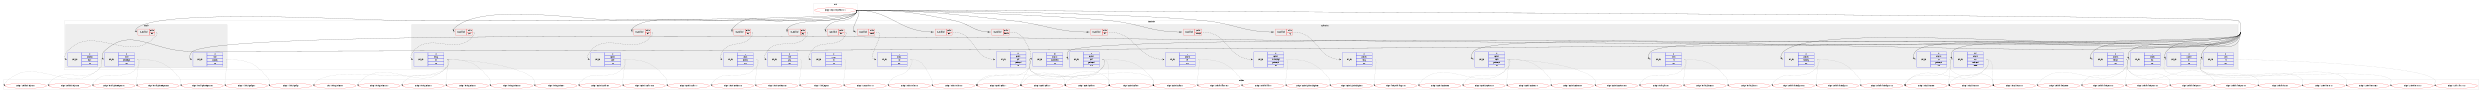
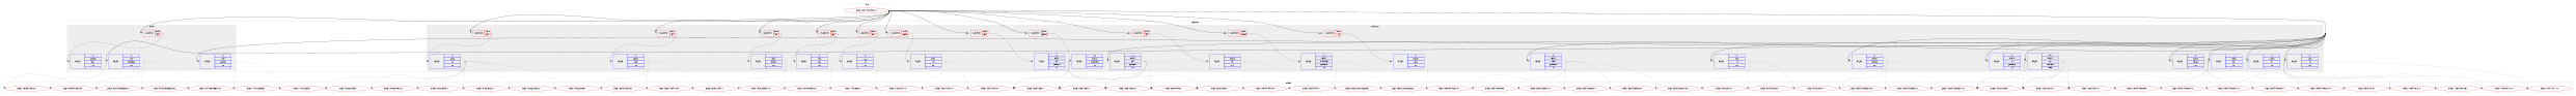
  digraph {
    compound=true
    concentrate=true
    fontname="Patrick Hand"
    fontsize=10
    newrank=true
    rankdir=TB
    ranksep=1.5
    node [color=red fontname="Patrick Hand" fontsize=10]
    edge [arrowhead=vee fontname="Patrick Hand" headport=w style=dotted tailport=e weight=100]
    n1 [label="portage://net-print/cups-filters-1.21.6" width=4]
    n2 [color=blue label=<<TABLE BORDER="0" CELLBORDER="1" CELLSPACING="0" CELLPADDING="4" WIDTH="220"><TR><TD ROWSPAN="6" CELLPADDING="30">pack_dep</TD></TR><TR><TD WIDTH="110">no</TD></TR><TR><TD>media-fonts</TD></TR><TR><TD>dejavu</TD></TR><TR><TD>none</TD></TR><TR><TD></TD></TR></TABLE>> shape=none]
    n3 [label=<<TABLE BORDER="0" CELLBORDER="1" CELLSPACING="0" CELLPADDING="4"><TR><TD ROWSPAN="3" CELLPADDING="10">use_conditional</TD></TR><TR><TD>positive</TD></TR><TR><TD>test</TD></TR></TABLE>> shape=none]
    n4 [color=blue label=<<TABLE BORDER="0" CELLBORDER="1" CELLSPACING="0" CELLPADDING="4" WIDTH="220"><TR><TD ROWSPAN="6" CELLPADDING="30">pack_dep</TD></TR><TR><TD WIDTH="110">no</TD></TR><TR><TD>dev-util</TD></TR><TR><TD>gdbus-codegen</TD></TR><TR><TD>none</TD></TR><TR><TD></TD></TR></TABLE>> shape=none]
    n5 [color=blue label=<<TABLE BORDER="0" CELLBORDER="1" CELLSPACING="0" CELLPADDING="4" WIDTH="220"><TR><TD ROWSPAN="6" CELLPADDING="30">pack_dep</TD></TR><TR><TD WIDTH="110">no</TD></TR><TR><TD>virtual</TD></TR><TR><TD>pkgconfig</TD></TR><TR><TD>none</TD></TR><TR><TD></TD></TR></TABLE>> shape=none]
    n6 [color=blue label=<<TABLE BORDER="0" CELLBORDER="1" CELLSPACING="0" CELLPADDING="4" WIDTH="220"><TR><TD ROWSPAN="6" CELLPADDING="30">pack_dep</TD></TR><TR><TD WIDTH="110">no</TD></TR><TR><TD>sys-apps</TD></TR><TR><TD>dbus</TD></TR><TR><TD>none</TD></TR><TR><TD></TD></TR></TABLE>> shape=none]
    n7 [label=<<TABLE BORDER="0" CELLBORDER="1" CELLSPACING="0" CELLPADDING="4"><TR><TD ROWSPAN="3" CELLPADDING="10">use_conditional</TD></TR><TR><TD>positive</TD></TR><TR><TD>dbus</TD></TR></TABLE>> shape=none]
    n8 [color=blue label=<<TABLE BORDER="0" CELLBORDER="1" CELLSPACING="0" CELLPADDING="4" WIDTH="220"><TR><TD ROWSPAN="6" CELLPADDING="30">pack_dep</TD></TR><TR><TD WIDTH="110">weak</TD></TR><TR><TD>net-print</TD></TR><TR><TD>foomatic-filters</TD></TR><TR><TD>none</TD></TR><TR><TD></TD></TR></TABLE>> shape=none]
    n9 [label=<<TABLE BORDER="0" CELLBORDER="1" CELLSPACING="0" CELLPADDING="4"><TR><TD ROWSPAN="3" CELLPADDING="10">use_conditional</TD></TR><TR><TD>positive</TD></TR><TR><TD>foomatic</TD></TR></TABLE>> shape=none]
    n10 [color=blue label=<<TABLE BORDER="0" CELLBORDER="1" CELLSPACING="0" CELLPADDING="4" WIDTH="220"><TR><TD ROWSPAN="6" CELLPADDING="30">pack_dep</TD></TR><TR><TD WIDTH="110">no</TD></TR><TR><TD>virtual</TD></TR><TR><TD>jpeg</TD></TR><TR><TD>none</TD></TR><TR><TD></TD></TR></TABLE>> shape=none]
    n11 [label=<<TABLE BORDER="0" CELLBORDER="1" CELLSPACING="0" CELLPADDING="4"><TR><TD ROWSPAN="3" CELLPADDING="10">use_conditional</TD></TR><TR><TD>positive</TD></TR><TR><TD>jpeg</TD></TR></TABLE>> shape=none]
    n12 [color=blue label=<<TABLE BORDER="0" CELLBORDER="1" CELLSPACING="0" CELLPADDING="4" WIDTH="220"><TR><TD ROWSPAN="6" CELLPADDING="30">pack_dep</TD></TR><TR><TD WIDTH="110">no</TD></TR><TR><TD>net-nds</TD></TR><TR><TD>openldap</TD></TR><TR><TD>none</TD></TR><TR><TD></TD></TR></TABLE>> shape=none]
    n13 [label=<<TABLE BORDER="0" CELLBORDER="1" CELLSPACING="0" CELLPADDING="4"><TR><TD ROWSPAN="3" CELLPADDING="10">use_conditional</TD></TR><TR><TD>positive</TD></TR><TR><TD>ldap</TD></TR></TABLE>> shape=none]
    n14 [color=blue label=<<TABLE BORDER="0" CELLBORDER="1" CELLSPACING="0" CELLPADDING="4" WIDTH="220"><TR><TD ROWSPAN="6" CELLPADDING="30">pack_dep</TD></TR><TR><TD WIDTH="110">no</TD></TR><TR><TD>app-text</TD></TR><TR><TD>qpdf</TD></TR><TR><TD>greaterequal</TD></TR><TR><TD>8.1.0</TD></TR></TABLE>> shape=none]
    n15 [label=<<TABLE BORDER="0" CELLBORDER="1" CELLSPACING="0" CELLPADDING="4"><TR><TD ROWSPAN="3" CELLPADDING="10">use_conditional</TD></TR><TR><TD>positive</TD></TR><TR><TD>pclm</TD></TR></TABLE>> shape=none]
    n16 [color=blue label=<<TABLE BORDER="0" CELLBORDER="1" CELLSPACING="0" CELLPADDING="4" WIDTH="220"><TR><TD ROWSPAN="6" CELLPADDING="30">pack_dep</TD></TR><TR><TD WIDTH="110">no</TD></TR><TR><TD>app-text</TD></TR><TR><TD>mupdf</TD></TR><TR><TD>none</TD></TR><TR><TD></TD></TR></TABLE>> shape=none]
    n17 [label=<<TABLE BORDER="0" CELLBORDER="1" CELLSPACING="0" CELLPADDING="4"><TR><TD ROWSPAN="3" CELLPADDING="10">use_conditional</TD></TR><TR><TD>positive</TD></TR><TR><TD>pdf</TD></TR></TABLE>> shape=none]
    n18 [color=blue label=<<TABLE BORDER="0" CELLBORDER="1" CELLSPACING="0" CELLPADDING="4" WIDTH="220"><TR><TD ROWSPAN="6" CELLPADDING="30">pack_dep</TD></TR><TR><TD WIDTH="110">no</TD></TR><TR><TD>dev-lang</TD></TR><TR><TD>perl</TD></TR><TR><TD>none</TD></TR><TR><TD></TD></TR></TABLE>> shape=none]
    n19 [label=<<TABLE BORDER="0" CELLBORDER="1" CELLSPACING="0" CELLPADDING="4"><TR><TD ROWSPAN="3" CELLPADDING="10">use_conditional</TD></TR><TR><TD>positive</TD></TR><TR><TD>perl</TD></TR></TABLE>> shape=none]
    n20 [color=blue label=<<TABLE BORDER="0" CELLBORDER="1" CELLSPACING="0" CELLPADDING="4" WIDTH="220"><TR><TD ROWSPAN="6" CELLPADDING="30">pack_dep</TD></TR><TR><TD WIDTH="110">no</TD></TR><TR><TD>media-libs</TD></TR><TR><TD>libpng</TD></TR><TR><TD>none</TD></TR><TR><TD></TD></TR></TABLE>> shape=none]
    n21 [label=<<TABLE BORDER="0" CELLBORDER="1" CELLSPACING="0" CELLPADDING="4"><TR><TD ROWSPAN="3" CELLPADDING="10">use_conditional</TD></TR><TR><TD>positive</TD></TR><TR><TD>png</TD></TR></TABLE>> shape=none]
    n22 [color=blue label=<<TABLE BORDER="0" CELLBORDER="1" CELLSPACING="0" CELLPADDING="4" WIDTH="220"><TR><TD ROWSPAN="6" CELLPADDING="30">pack_dep</TD></TR><TR><TD WIDTH="110">no</TD></TR><TR><TD>app-text</TD></TR><TR><TD>poppler</TD></TR><TR><TD>greaterequal</TD></TR><TR><TD>0.32</TD></TR></TABLE>> shape=none]
    n23 [color=blue label=<<TABLE BORDER="0" CELLBORDER="1" CELLSPACING="0" CELLPADDING="4" WIDTH="220"><TR><TD ROWSPAN="6" CELLPADDING="30">pack_dep</TD></TR><TR><TD WIDTH="110">no</TD></TR><TR><TD>app-text</TD></TR><TR><TD>ghostscript-gpl</TD></TR><TR><TD>greaterequal</TD></TR><TR><TD>9.09</TD></TR></TABLE>> shape=none]
    n24 [label=<<TABLE BORDER="0" CELLBORDER="1" CELLSPACING="0" CELLPADDING="4"><TR><TD ROWSPAN="3" CELLPADDING="10">use_conditional</TD></TR><TR><TD>positive</TD></TR><TR><TD>postscript</TD></TR></TABLE>> shape=none]
    n25 [color=blue label=<<TABLE BORDER="0" CELLBORDER="1" CELLSPACING="0" CELLPADDING="4" WIDTH="220"><TR><TD ROWSPAN="6" CELLPADDING="30">pack_dep</TD></TR><TR><TD WIDTH="110">no</TD></TR><TR><TD>media-libs</TD></TR><TR><TD>tiff</TD></TR><TR><TD>none</TD></TR><TR><TD></TD></TR></TABLE>> shape=none]
    n26 [label=<<TABLE BORDER="0" CELLBORDER="1" CELLSPACING="0" CELLPADDING="4"><TR><TD ROWSPAN="3" CELLPADDING="10">use_conditional</TD></TR><TR><TD>positive</TD></TR><TR><TD>tiff</TD></TR></TABLE>> shape=none]
    n27 [color=blue label=<<TABLE BORDER="0" CELLBORDER="1" CELLSPACING="0" CELLPADDING="4" WIDTH="220"><TR><TD ROWSPAN="6" CELLPADDING="30">pack_dep</TD></TR><TR><TD WIDTH="110">no</TD></TR><TR><TD>net-dns</TD></TR><TR><TD>avahi</TD></TR><TR><TD>none</TD></TR><TR><TD></TD></TR></TABLE>> shape=none]
    n28 [label=<<TABLE BORDER="0" CELLBORDER="1" CELLSPACING="0" CELLPADDING="4"><TR><TD ROWSPAN="3" CELLPADDING="10">use_conditional</TD></TR><TR><TD>positive</TD></TR><TR><TD>zeroconf</TD></TR></TABLE>> shape=none]
    n29 [color=blue label=<<TABLE BORDER="0" CELLBORDER="1" CELLSPACING="0" CELLPADDING="4" WIDTH="220"><TR><TD ROWSPAN="6" CELLPADDING="30">pack_dep</TD></TR><TR><TD WIDTH="110">no</TD></TR><TR><TD>net-print</TD></TR><TR><TD>cups</TD></TR><TR><TD>greaterequal</TD></TR><TR><TD>1.7.3</TD></TR></TABLE>> shape=none]
    n30 [color=blue label=<<TABLE BORDER="0" CELLBORDER="1" CELLSPACING="0" CELLPADDING="4" WIDTH="220"><TR><TD ROWSPAN="6" CELLPADDING="30">pack_dep</TD></TR><TR><TD WIDTH="110">no</TD></TR><TR><TD>app-text</TD></TR><TR><TD>qpdf</TD></TR><TR><TD>greaterequal</TD></TR><TR><TD>8.1.0</TD></TR></TABLE>> shape=none]
    n31 [color=blue label=<<TABLE BORDER="0" CELLBORDER="1" CELLSPACING="0" CELLPADDING="4" WIDTH="220"><TR><TD ROWSPAN="6" CELLPADDING="30">pack_dep</TD></TR><TR><TD WIDTH="110">no</TD></TR><TR><TD>dev-libs</TD></TR><TR><TD>glib</TD></TR><TR><TD>none</TD></TR><TR><TD></TD></TR></TABLE>> shape=none]
    n32 [color=blue label=<<TABLE BORDER="0" CELLBORDER="1" CELLSPACING="0" CELLPADDING="4" WIDTH="220"><TR><TD ROWSPAN="6" CELLPADDING="30">pack_dep</TD></TR><TR><TD WIDTH="110">no</TD></TR><TR><TD>media-libs</TD></TR><TR><TD>fontconfig</TD></TR><TR><TD>none</TD></TR><TR><TD></TD></TR></TABLE>> shape=none]
    n33 [color=blue label=<<TABLE BORDER="0" CELLBORDER="1" CELLSPACING="0" CELLPADDING="4" WIDTH="220"><TR><TD ROWSPAN="6" CELLPADDING="30">pack_dep</TD></TR><TR><TD WIDTH="110">no</TD></TR><TR><TD>media-libs</TD></TR><TR><TD>freetype</TD></TR><TR><TD>none</TD></TR><TR><TD></TD></TR></TABLE>> shape=none]
    n34 [color=blue label=<<TABLE BORDER="0" CELLBORDER="1" CELLSPACING="0" CELLPADDING="4" WIDTH="220"><TR><TD ROWSPAN="6" CELLPADDING="30">pack_dep</TD></TR><TR><TD WIDTH="110">no</TD></TR><TR><TD>media-libs</TD></TR><TR><TD>lcms</TD></TR><TR><TD>none</TD></TR><TR><TD></TD></TR></TABLE>> shape=none]
    n35 [color=blue label=<<TABLE BORDER="0" CELLBORDER="1" CELLSPACING="0" CELLPADDING="4" WIDTH="220"><TR><TD ROWSPAN="6" CELLPADDING="30">pack_dep</TD></TR><TR><TD WIDTH="110">no</TD></TR><TR><TD>sys-devel</TD></TR><TR><TD>bc</TD></TR><TR><TD>none</TD></TR><TR><TD></TD></TR></TABLE>> shape=none]
    n36 [color=blue label=<<TABLE BORDER="0" CELLBORDER="1" CELLSPACING="0" CELLPADDING="4" WIDTH="220"><TR><TD ROWSPAN="6" CELLPADDING="30">pack_dep</TD></TR><TR><TD WIDTH="110">no</TD></TR><TR><TD>sys-libs</TD></TR><TR><TD>zlib</TD></TR><TR><TD>none</TD></TR><TR><TD></TD></TR></TABLE>> shape=none]
    n37 [color=blue label=<<TABLE BORDER="0" CELLBORDER="1" CELLSPACING="0" CELLPADDING="4" WIDTH="220"><TR><TD ROWSPAN="6" CELLPADDING="30">pack_dep</TD></TR><TR><TD WIDTH="110">weak</TD></TR><TR><TD>net-print</TD></TR><TR><TD>cups</TD></TR><TR><TD>smallerequal</TD></TR><TR><TD>1.5.9999</TD></TR></TABLE>> shape=none]
    n38 [label="portage://virtual/pkgconfig-0-r1" width=4]
    n39 [label="portage://virtual/pkgconfig-1" width=4]
    n40 [label="portage://media-fonts/dejavu-2.35" width=4]
    n41 [label="portage://media-fonts/dejavu-2.37" width=4]
    n42 [label="portage://dev-util/gdbus-codegen-2.58.3" width=4]
    n43 [label="portage://dev-util/gdbus-codegen-2.60.6" width=4]
    n44 [label="portage://dev-util/gdbus-codegen-2.60.7" width=4]
    n45 [label="portage://sys-apps/dbus-1.12.16" width=4]
    n46 [label="portage://virtual/jpeg-0-r3" width=4]
    n47 [label="portage://net-nds/openldap-2.4.45" width=4]
    n48 [label="portage://net-nds/openldap-2.4.48" width=4]
    n49 [label="portage://app-text/qpdf-8.2.1" width=4]
    n50 [label="portage://app-text/qpdf-8.4.1" width=4]
    n51 [label="portage://app-text/qpdf-8.4.2" width=4]
    n52 [label="portage://app-text/qpdf-9.0.1" width=4]
    n53 [label="portage://app-text/qpdf-9.0.2" width=4]
    n54 [label="portage://app-text/mupdf-1.14.0-r3" width=4]
    n55 [label="portage://app-text/mupdf-1.15.0" width=4]
    n56 [label="portage://app-text/mupdf-1.16.1" width=4]
    n57 [label="portage://dev-lang/perl-5.24.3-r1" width=4]
    n58 [label="portage://dev-lang/perl-5.24.4" width=4]
    n59 [label="portage://dev-lang/perl-5.26.2" width=4]
    n60 [label="portage://dev-lang/perl-5.28.2-r1" width=4]
-   n61 [label="pclm://dev-lang/perl-5.30.0" width=4]
+   n61 [label="portage://dev-lang/perl-5.30.0" width=4]
    n62 [label="portage://dev-lang/perl-5.30.1" width=4]
    n63 [label="portage://freetype-libs/libpng-1.6.37" width=4]
    n64 [label="portage://app-text/ghostscript-gpl-9.26" width=4]
    n65 [label="portage://app-text/ghostscript-gpl-9.50" width=4]
    n66 [label="portage://media-libs/tiff-4.0.10-r2" width=4]
    n67 [label="portage://media-libs/tiff-4.1.0" width=4]
    n68 [label="portage://net-dns/avahi-0.7-r2" width=4]
    n69 [label="portage://net-dns/avahi-0.7-r3" width=4]
    n70 [label="portage://app-text/poppler-0.79.0-r1" width=4]
    n71 [label="portage://app-text/poppler-0.80.0" width=4]
    n72 [label="portage://app-text/poppler-0.81.0" width=4]
    n73 [label="portage://app-text/poppler-0.82.0" width=4]
    n74 [label="portage://app-text/poppler-9995" width=4]
    n75 [label="portage://dev-libs/glib-2.58.3-r1" width=4]
    n76 [label="portage://dev-libs/glib-2.60.6" width=4]
    n77 [label="portage://dev-libs/glib-2.60.7" width=4]
    n78 [label="portage://media-libs/fontconfig-2.12.6" width=4]
    n79 [label="portage://media-libs/fontconfig-2.13.0-r4" width=4]
    n80 [label="portage://media-libs/fontconfig-2.13.1-r2" width=4]
    n81 [label="portage://media-libs/freetype-2.10.0" width=4]
    n82 [label="portage://media-libs/freetype-2.10.1" width=4]
    n83 [label="portage://media-libs/freetype-2.9.1-r3" width=4]
    n84 [label="portage://media-libs/freetype-2.9.1-r4" width=4]
    n85 [label="portage://media-libs/freetype-9999" width=4]
    n86 [label="portage://media-libs/lcms-2.9" width=4]
    n87 [label="portage://net-print/cups-2.2.12" width=4]
    n88 [label="portage://net-print/cups-2.3.0" width=4]
    n89 [label="portage://net-print/cups-9999" width=4]
    n90 [label="portage://sys-devel/bc-1.06.95-r2" width=4]
    n91 [label="portage://sys-devel/bc-1.07.1-r1" width=4]
    n92 [label="portage://sys-devel/bc-1.07.1-r2" width=4]
    n93 [label="portage://sys-libs/zlib-1.2.11-r2" width=4]
    subgraph cluster_1 {
      color=gray
      label=<<i>ebuild</i>>
      rank=same
      n1
    }
    subgraph cluster_2 {
      color=gray
      label=<<i>dependencies</i>>
      subgraph cluster_3 {
        color=gray
        fillcolor="#eeeeee"
        label=<<i>compile</i>>
        style=filled
        subgraph sub_4 {
          color=gray
          fillcolor="#eeeeee"
          label=<<i>compile</i>>
          style=filled
          n3
          subgraph sub_5 {
            color=gray
            fillcolor="#eeeeee"
            label=<<i>compile</i>>
            style=filled
            n2
          }
        }
        subgraph sub_6 {
          color=gray
          fillcolor="#eeeeee"
          label=<<i>compile</i>>
          style=filled
          n4
        }
        subgraph sub_7 {
          color=gray
          fillcolor="#eeeeee"
          label=<<i>compile</i>>
          style=filled
          n5
        }
      }
      subgraph cluster_8 {
        color=gray
        fillcolor="#eeeeee"
        label=<<i>compile and run</i>>
        style=filled
        subgraph sub_9 {
          color=gray
          fillcolor="#eeeeee"
          label=<<i>compile and run</i>>
          style=filled
          n7
          subgraph sub_10 {
            color=gray
            fillcolor="#eeeeee"
            label=<<i>compile and run</i>>
            style=filled
            n6
          }
        }
        subgraph sub_11 {
          color=gray
          fillcolor="#eeeeee"
          label=<<i>compile and run</i>>
          style=filled
          n9
          subgraph sub_12 {
            color=gray
            fillcolor="#eeeeee"
            label=<<i>compile and run</i>>
            style=filled
            n8
          }
        }
        subgraph sub_13 {
          color=gray
          fillcolor="#eeeeee"
          label=<<i>compile and run</i>>
          style=filled
          n11
          subgraph sub_14 {
            color=gray
            fillcolor="#eeeeee"
            label=<<i>compile and run</i>>
            style=filled
            n10
          }
        }
        subgraph sub_15 {
          color=gray
          fillcolor="#eeeeee"
          label=<<i>compile and run</i>>
          style=filled
          n13
          subgraph sub_16 {
            color=gray
            fillcolor="#eeeeee"
            label=<<i>compile and run</i>>
            style=filled
            n12
          }
        }
        subgraph sub_17 {
          color=gray
          fillcolor="#eeeeee"
          label=<<i>compile and run</i>>
          style=filled
          n15
          subgraph sub_18 {
            color=gray
            fillcolor="#eeeeee"
            label=<<i>compile and run</i>>
            style=filled
            n14
          }
        }
        subgraph sub_19 {
          color=gray
          fillcolor="#eeeeee"
          label=<<i>compile and run</i>>
          style=filled
          n17
          subgraph sub_20 {
            color=gray
            fillcolor="#eeeeee"
            label=<<i>compile and run</i>>
            style=filled
            n16
          }
        }
        subgraph sub_21 {
          color=gray
          fillcolor="#eeeeee"
          label=<<i>compile and run</i>>
          style=filled
          n19
          subgraph sub_22 {
            color=gray
            fillcolor="#eeeeee"
            label=<<i>compile and run</i>>
            style=filled
            n18
          }
        }
        subgraph sub_23 {
          color=gray
          fillcolor="#eeeeee"
          label=<<i>compile and run</i>>
          style=filled
          n21
          subgraph sub_24 {
            color=gray
            fillcolor="#eeeeee"
            label=<<i>compile and run</i>>
            style=filled
            n20
          }
        }
        subgraph sub_25 {
          color=gray
          fillcolor="#eeeeee"
          label=<<i>compile and run</i>>
          style=filled
          n22
        }
        subgraph sub_26 {
          color=gray
          fillcolor="#eeeeee"
          label=<<i>compile and run</i>>
          style=filled
          n24
          subgraph sub_27 {
            color=gray
            fillcolor="#eeeeee"
            label=<<i>compile and run</i>>
            style=filled
            n23
          }
        }
        subgraph sub_28 {
          color=gray
          fillcolor="#eeeeee"
          label=<<i>compile and run</i>>
          style=filled
          n26
          subgraph sub_29 {
            color=gray
            fillcolor="#eeeeee"
            label=<<i>compile and run</i>>
            style=filled
            n25
          }
        }
        subgraph sub_30 {
          color=gray
          fillcolor="#eeeeee"
          label=<<i>compile and run</i>>
          style=filled
          n28
          subgraph sub_31 {
            color=gray
            fillcolor="#eeeeee"
            label=<<i>compile and run</i>>
            style=filled
            n27
          }
        }
        subgraph sub_32 {
          color=gray
          fillcolor="#eeeeee"
          label=<<i>compile and run</i>>
          style=filled
          n29
        }
        subgraph sub_33 {
          color=gray
          fillcolor="#eeeeee"
          label=<<i>compile and run</i>>
          style=filled
          n30
        }
        subgraph sub_34 {
          color=gray
          fillcolor="#eeeeee"
          label=<<i>compile and run</i>>
          style=filled
          n31
        }
        subgraph sub_35 {
          color=gray
          fillcolor="#eeeeee"
          label=<<i>compile and run</i>>
          style=filled
          n32
        }
        subgraph sub_36 {
          color=gray
          fillcolor="#eeeeee"
          label=<<i>compile and run</i>>
          style=filled
          n33
        }
        subgraph sub_37 {
          color=gray
          fillcolor="#eeeeee"
          label=<<i>compile and run</i>>
          style=filled
          n34
        }
        subgraph sub_38 {
          color=gray
          fillcolor="#eeeeee"
          label=<<i>compile and run</i>>
          style=filled
          n35
        }
        subgraph sub_39 {
          color=gray
          fillcolor="#eeeeee"
          label=<<i>compile and run</i>>
          style=filled
          n36
        }
        subgraph sub_40 {
          color=gray
          fillcolor="#eeeeee"
          label=<<i>compile and run</i>>
          style=filled
          n37
        }
      }
      subgraph cluster_41 {
        color=gray
        fillcolor="#eeeeee"
        label=<<i>run</i>>
        style=filled
      }
    }
    subgraph cluster_42 {
      color=gray
      label=<<i>candidates</i>>
      rank=same
      subgraph sub_43 {
        color=black
        label=<<i>candidates</i>>
        nodesep=1
        rank=same
        n38
        n39
      }
      subgraph sub_44 {
        color=black
        label=<<i>candidates</i>>
        nodesep=1
        rank=same
        n40
        n41
      }
      subgraph sub_45 {
        color=black
        label=<<i>candidates</i>>
        nodesep=1
        rank=same
        n42
        n43
        n44
      }
      subgraph sub_46 {
        color=black
        label=<<i>candidates</i>>
        nodesep=1
        rank=same
        n45
      }
      subgraph sub_47 {
        color=black
        label=<<i>candidates</i>>
        nodesep=1
        rank=same
      }
      subgraph sub_48 {
        color=black
        label=<<i>candidates</i>>
        nodesep=1
        rank=same
        n46
      }
      subgraph sub_49 {
        color=black
        label=<<i>candidates</i>>
        nodesep=1
        rank=same
        n47
        n48
      }
      subgraph sub_50 {
        color=black
        label=<<i>candidates</i>>
        nodesep=1
        rank=same
        n49
        n50
        n51
        n52
        n53
      }
      subgraph sub_51 {
        color=black
        label=<<i>candidates</i>>
        nodesep=1
        rank=same
        n54
        n55
        n56
      }
      subgraph sub_52 {
        color=black
        label=<<i>candidates</i>>
        nodesep=1
        rank=same
        n57
        n58
        n59
        n60
        n61
        n62
      }
      subgraph sub_53 {
        color=black
        label=<<i>candidates</i>>
        nodesep=1
        rank=same
        n63
      }
      subgraph sub_54 {
        color=black
        label=<<i>candidates</i>>
        nodesep=1
        rank=same
        n64
        n65
      }
      subgraph sub_55 {
        color=black
        label=<<i>candidates</i>>
        nodesep=1
        rank=same
        n66
        n67
      }
      subgraph sub_56 {
        color=black
        label=<<i>candidates</i>>
        nodesep=1
        rank=same
        n68
        n69
      }
      subgraph sub_57 {
        color=black
        label=<<i>candidates</i>>
        nodesep=1
        rank=same
        n70
        n71
        n72
        n73
        n74
      }
      subgraph sub_58 {
        color=black
        label=<<i>candidates</i>>
        nodesep=1
        rank=same
        n49
        n50
        n51
        n52
        n53
      }
      subgraph sub_59 {
        color=black
        label=<<i>candidates</i>>
        nodesep=1
        rank=same
        n75
        n76
        n77
      }
      subgraph sub_60 {
        color=black
        label=<<i>candidates</i>>
        nodesep=1
        rank=same
        n78
        n79
        n80
      }
      subgraph sub_61 {
        color=black
        label=<<i>candidates</i>>
        nodesep=1
        rank=same
        n81
        n82
        n83
        n84
        n85
      }
      subgraph sub_62 {
        color=black
        label=<<i>candidates</i>>
        nodesep=1
        rank=same
        n86
      }
      subgraph sub_63 {
        color=black
        label=<<i>candidates</i>>
        nodesep=1
        rank=same
        n87
        n88
        n89
      }
      subgraph sub_64 {
        color=black
        label=<<i>candidates</i>>
        nodesep=1
        rank=same
        n90
        n91
        n92
      }
      subgraph sub_65 {
        color=black
        label=<<i>candidates</i>>
        nodesep=1
        rank=same
        n93
      }
      subgraph sub_66 {
        color=black
        label=<<i>candidates</i>>
        nodesep=1
        rank=same
        n87
        n88
        n89
      }
    }
    n1 -> n3 [style=solid weight=20]
    n1 -> n4 [style=solid weight=20]
    n1 -> n5 [style=solid weight=20]
    n1 -> n7 [arrowhead=odotvee style=solid weight=20]
    n1 -> n9 [arrowhead=odotvee style=solid weight=20]
    n1 -> n11 [arrowhead=odotvee style=solid weight=20]
    n1 -> n13 [arrowhead=odotvee style=solid weight=20]
    n1 -> n15 [arrowhead=odotvee style=solid weight=20]
    n1 -> n17 [arrowhead=odotvee style=solid weight=20]
    n1 -> n19 [arrowhead=odotvee style=solid weight=20]
    n1 -> n21 [arrowhead=odotvee style=solid weight=20]
    n1 -> n22 [arrowhead=odotvee style=solid weight=20]
    n1 -> n24 [arrowhead=odotvee style=solid weight=20]
    n1 -> n26 [arrowhead=odotvee style=solid weight=20]
    n1 -> n28 [arrowhead=odotvee style=solid weight=20]
    n1 -> n29 [arrowhead=odotvee style=solid weight=20]
    n1 -> n30 [arrowhead=odotvee style=solid weight=20]
    n1 -> n31 [arrowhead=odotvee style=solid weight=20]
    n1 -> n32 [arrowhead=odotvee style=solid weight=20]
    n1 -> n33 [arrowhead=odotvee style=solid weight=20]
    n1 -> n34 [arrowhead=odotvee style=solid weight=20]
    n1 -> n35 [arrowhead=odotvee style=solid weight=20]
    n1 -> n36 [arrowhead=odotvee style=solid weight=20]
    n1 -> n37 [arrowhead=odotvee style=solid weight=20]
    n2 -> n40
    n2 -> n41
    n3 -> n2 [style=dashed weight=20]
    n4 -> n42
    n4 -> n43
    n4 -> n44
    n5 -> n38
    n5 -> n39
    n6 -> n45
    n7 -> n6 [style=dashed weight=20]
    n9 -> n8 [style=dashed weight=20]
    n10 -> n46
    n11 -> n10 [style=dashed weight=20]
    n12 -> n47
    n12 -> n48
    n13 -> n12 [style=dashed weight=20]
    n14 -> n49
    n14 -> n50
    n14 -> n51
    n14 -> n52
    n14 -> n53
    n15 -> n14 [style=dashed weight=20]
    n16 -> n54
    n16 -> n55
    n16 -> n56
    n17 -> n16 [style=dashed weight=20]
    n18 -> n57
    n18 -> n58
    n18 -> n59
    n18 -> n60
    n18 -> n61
    n18 -> n62
    n19 -> n18 [style=dashed weight=20]
    n20 -> n63
    n21 -> n20 [style=dashed weight=20]
    n22 -> n70
    n22 -> n71
    n22 -> n72
    n22 -> n73
    n22 -> n74
    n23 -> n64
    n23 -> n65
    n24 -> n23 [style=dashed weight=20]
    n25 -> n66
    n25 -> n67
    n26 -> n25 [style=dashed weight=20]
    n27 -> n68
    n27 -> n69
    n28 -> n27 [style=dashed weight=20]
    n29 -> n87
    n29 -> n88
    n29 -> n89
    n30 -> n49
    n30 -> n50
    n30 -> n51
    n30 -> n52
    n30 -> n53
    n31 -> n75
    n31 -> n76
    n31 -> n77
    n32 -> n78
    n32 -> n79
    n32 -> n80
    n33 -> n81
    n33 -> n82
    n33 -> n83
    n33 -> n84
    n33 -> n85
    n34 -> n86
    n35 -> n90
    n35 -> n91
    n35 -> n92
    n36 -> n93
    n37 -> n87
    n37 -> n88
    n37 -> n89
  }
